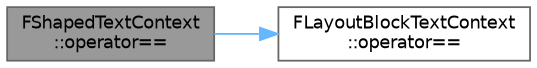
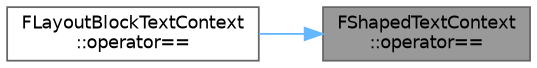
  digraph {
    rankdir=RL
    node [fontname=Helvetica fontsize=10 shape=box style=filled]
    n1 [color=gray40 fillcolor=grey60 fontcolor=black height=0.2 label="FShapedTextContext\l::operator==" width=0.4]
    n2 [color=grey40 fillcolor=white height=0.2 label="FLayoutBlockTextContext\l::operator==" width=0.4]
-   n2 -> n1 [color=steelblue1 dir=back fontname=Helvetica fontsize=10 labelfontname=Helvetica labelfontsize=10 style=solid]
+   n1 -> n2 [color=steelblue1 dir=back fontname=Helvetica fontsize=10 labelfontname=Helvetica labelfontsize=10 style=solid]
  }
